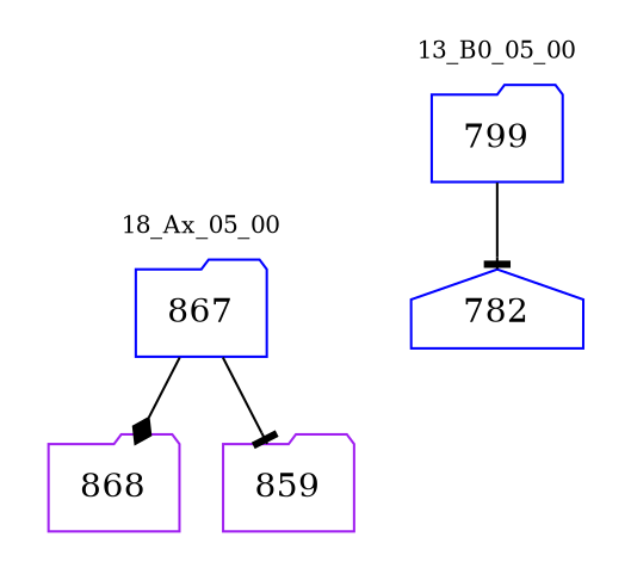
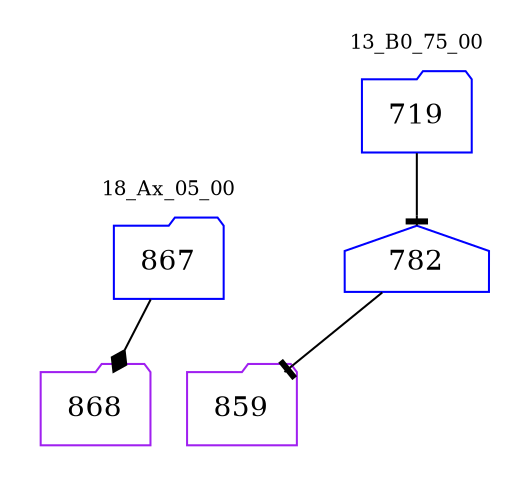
  digraph {
    node [color=blue shape=folder]
    edge [arrowhead=tee color=black]
    n1 [label=867]
    n2 [color=purple label=859]
    n3 [color=purple label=868]
-   n4 [label=799]
+   n4 [label=719]
    n5 [label=782 shape=house]
    subgraph cluster_1 {
      color=white
      fontsize=10
      label="18_Ax_05_00"
      n1
      n2
      n3
    }
    subgraph cluster_2 {
      color=white
      fontsize=10
-     label="13_B0_05_00"
+     label="13_B0_75_00"
      n4
      n5
    }
-   n1 -> n2
+   n5 -> n2
    n1 -> n3 [arrowhead=diamond]
    n4 -> n5
  }
